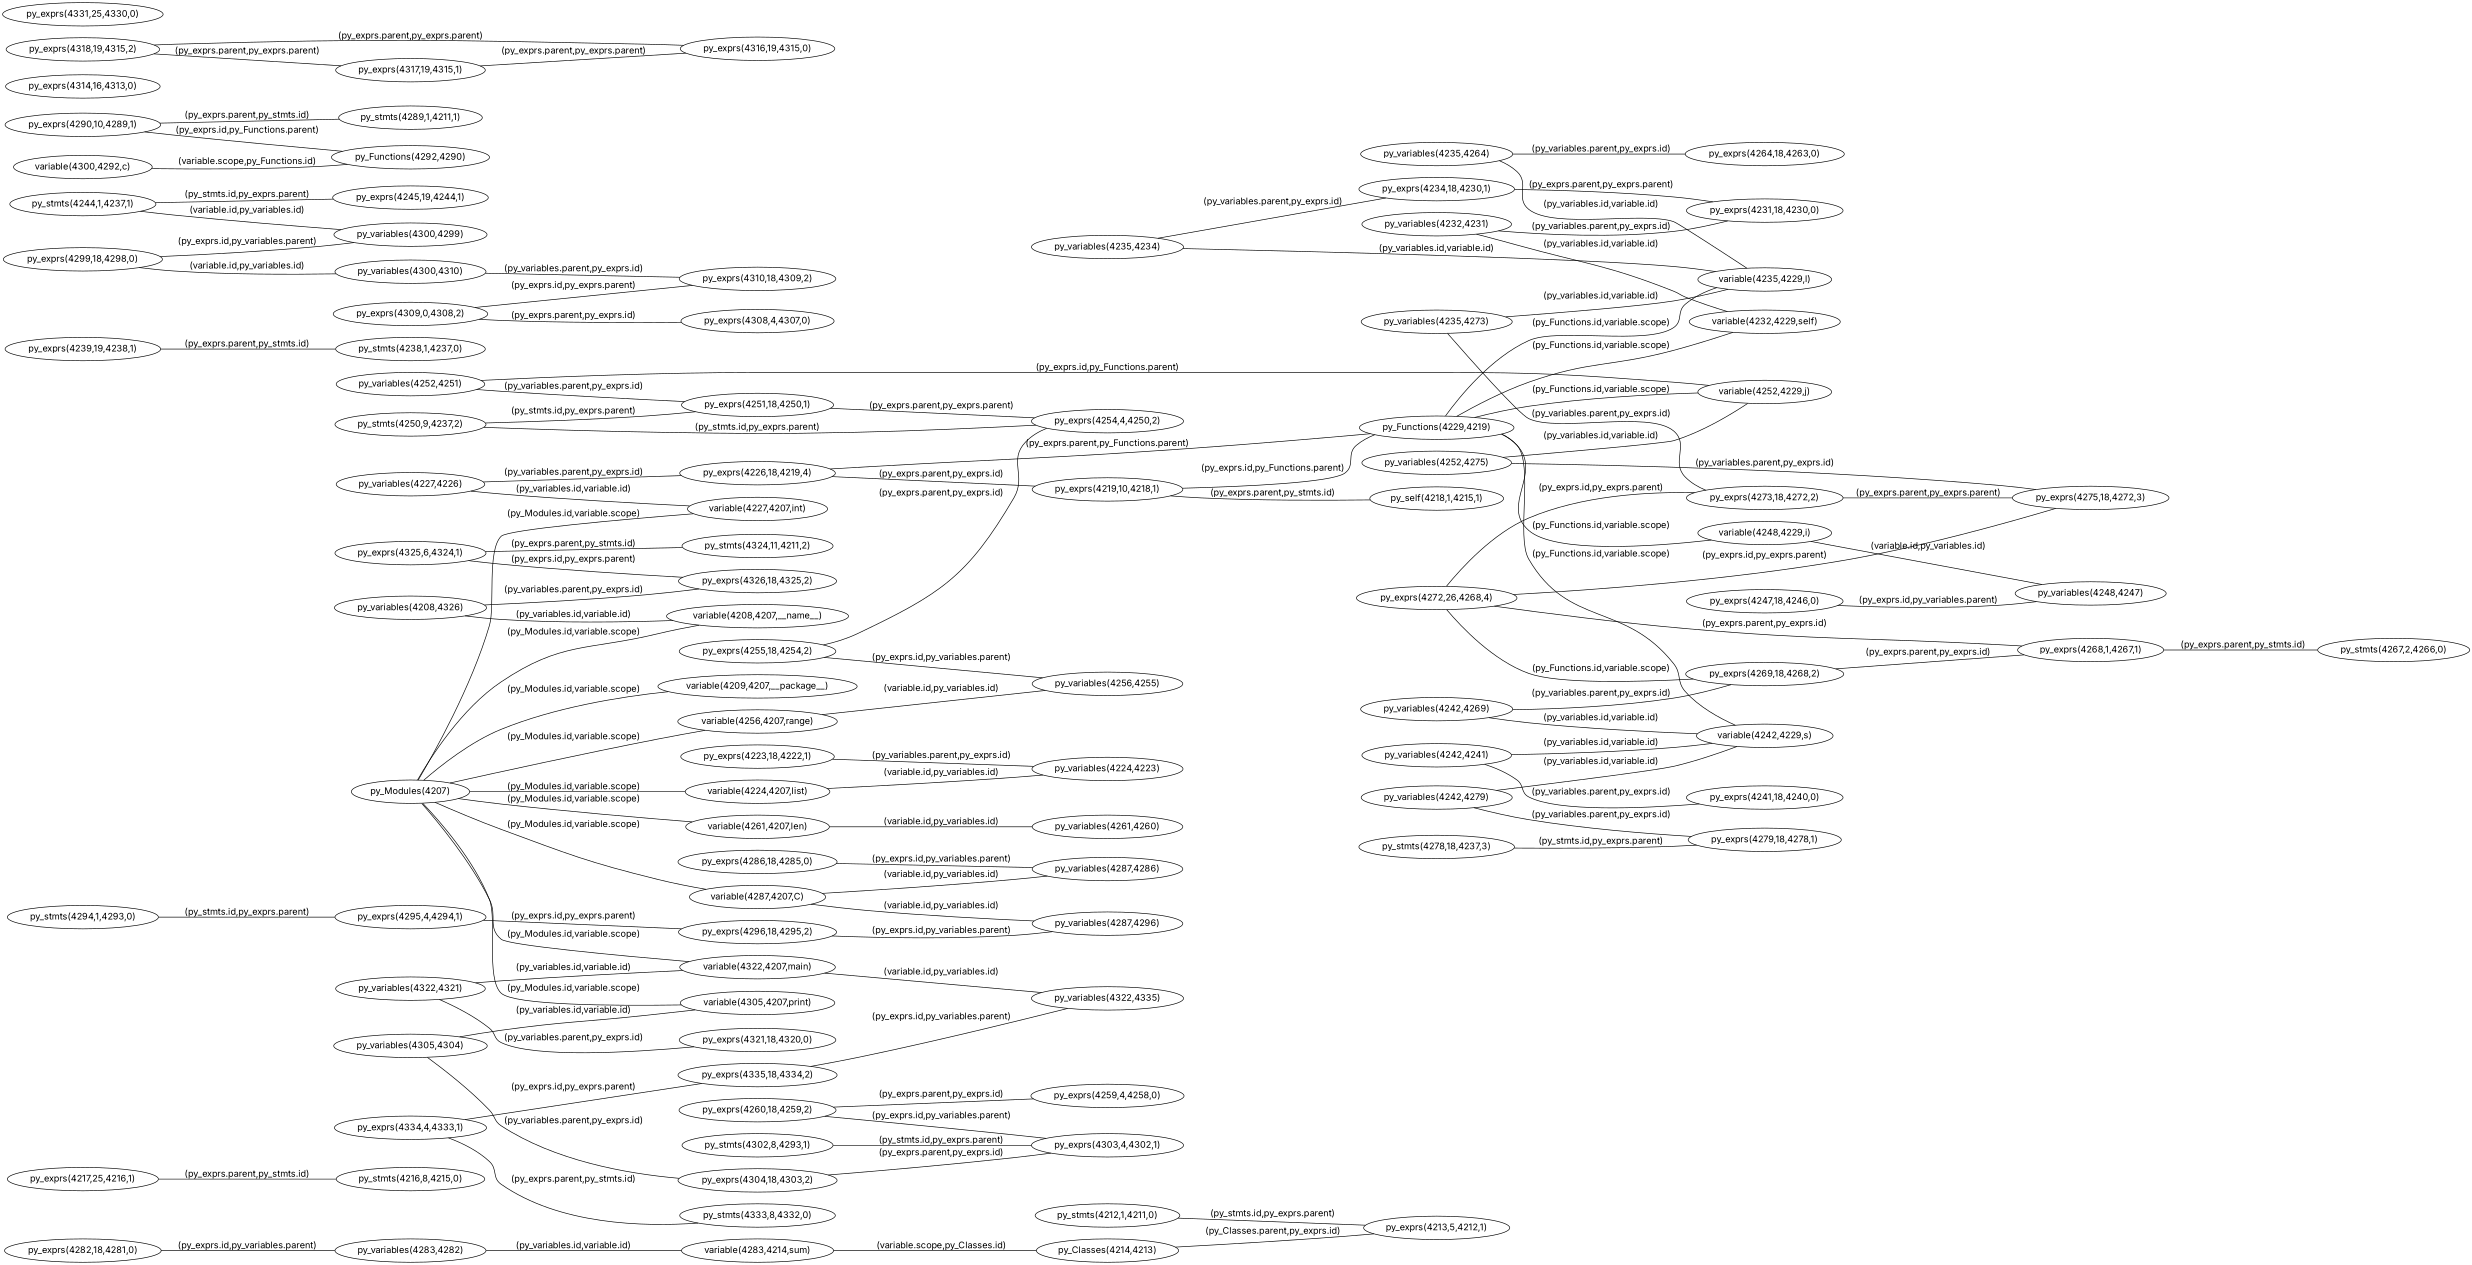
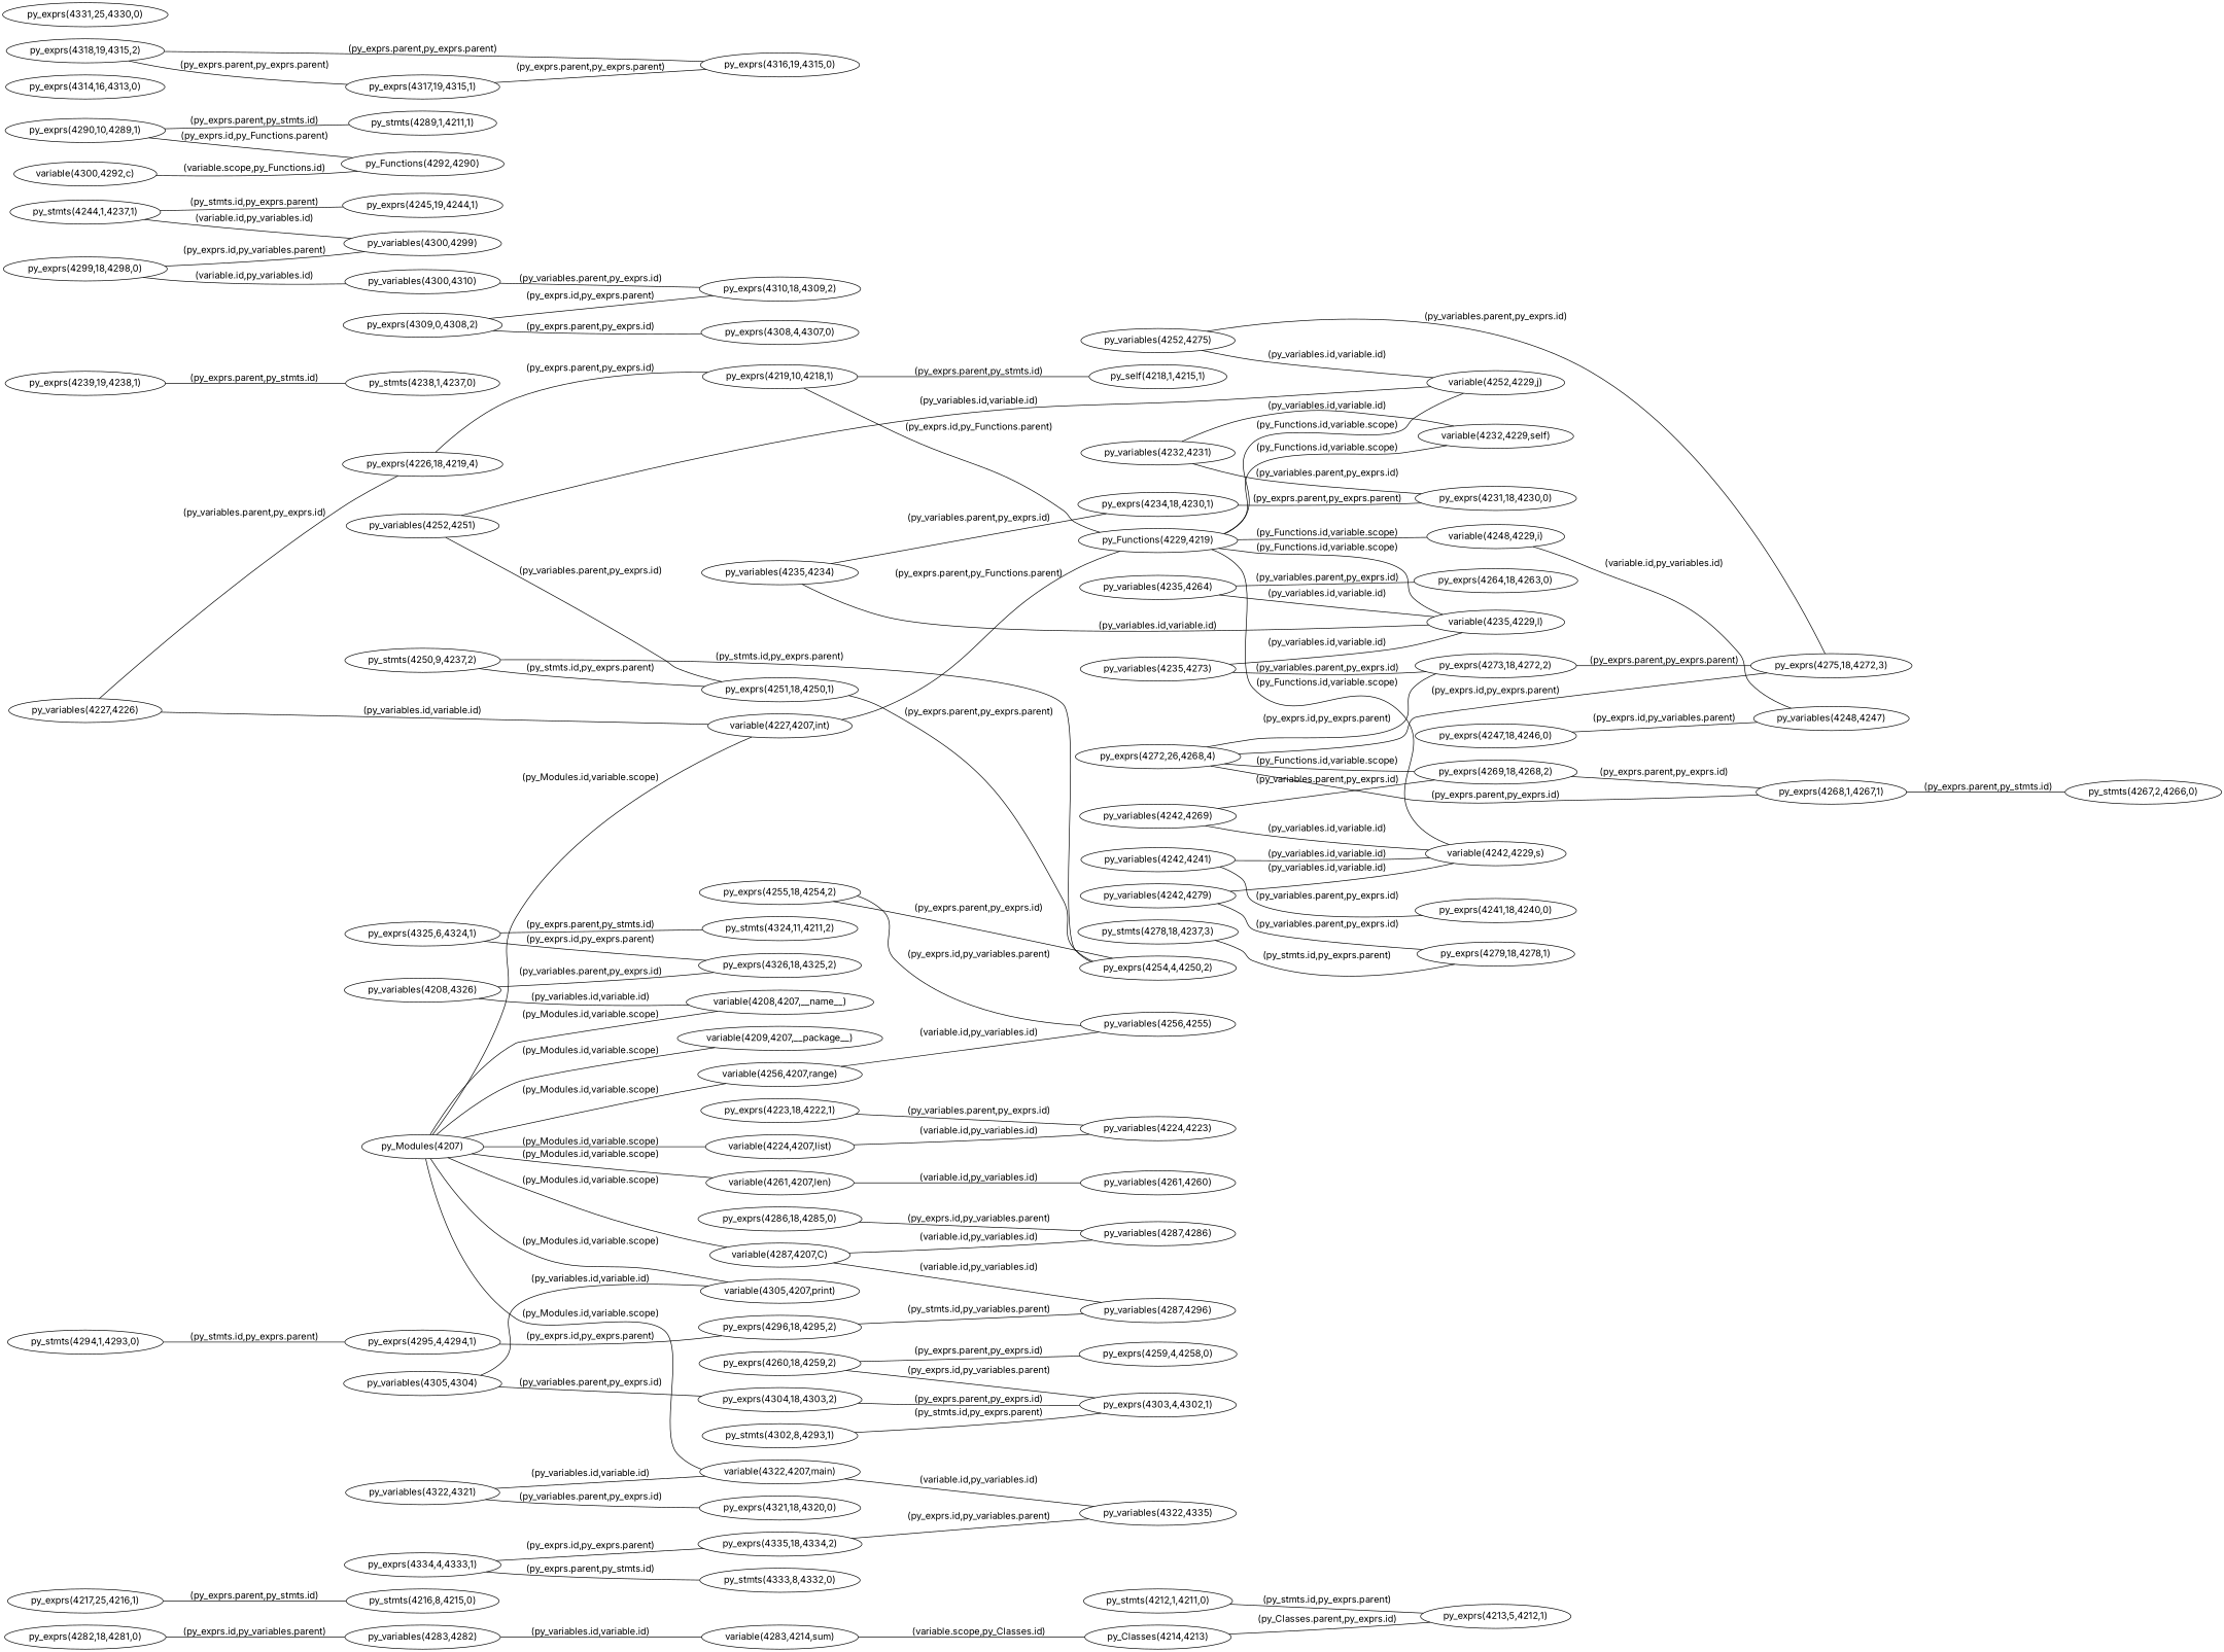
  graph {
    fontname=Inter
    rankdir=LR
    node [fontname=Inter]
    edge [fontname=Inter]
    n1 [label="py_Classes(4214,4213)"]
    n2 [label="py_exprs(4213,5,4212,1)"]
    n3 [label="py_exprs(4217,25,4216,1)"]
    n4 [label="py_stmts(4216,8,4215,0)"]
    n5 [label="py_exprs(4219,10,4218,1)"]
    n6 [label="py_Functions(4229,4219)"]
    n7 [label="py_self(4218,1,4215,1)"]
    n8 [label="variable(4232,4229,self)"]
    n9 [label="variable(4235,4229,l)"]
    n10 [label="variable(4242,4229,s)"]
    n11 [label="variable(4248,4229,i)"]
    n12 [label="variable(4252,4229,j)"]
    n13 [label="py_exprs(4223,18,4222,1)"]
    n14 [label="py_variables(4224,4223)"]
    n15 [label="py_exprs(4226,18,4219,4)"]
    n16 [label="py_exprs(4231,18,4230,0)"]
    n17 [label="py_exprs(4234,18,4230,1)"]
    n18 [label="py_exprs(4239,19,4238,1)"]
    n19 [label="py_stmts(4238,1,4237,0)"]
    n20 [label="py_exprs(4241,18,4240,0)"]
    n21 [label="py_exprs(4245,19,4244,1)"]
    n22 [label="py_exprs(4247,18,4246,0)"]
    n23 [label="py_variables(4248,4247)"]
    n24 [label="py_exprs(4251,18,4250,1)"]
    n25 [label="py_exprs(4254,4,4250,2)"]
    n26 [label="py_exprs(4255,18,4254,2)"]
    n27 [label="py_variables(4256,4255)"]
    n28 [label="py_exprs(4259,4,4258,0)"]
    n29 [label="py_exprs(4260,18,4259,2)"]
    n30 [label="py_exprs(4303,4,4302,1)"]
    n31 [label="py_variables(4261,4260)"]
    n32 [label="py_exprs(4264,18,4263,0)"]
    n33 [label="py_exprs(4268,1,4267,1)"]
    n34 [label="py_stmts(4267,2,4266,0)"]
    n35 [label="py_exprs(4269,18,4268,2)"]
    n36 [label="py_exprs(4272,26,4268,4)"]
    n37 [label="py_exprs(4273,18,4272,2)"]
    n38 [label="py_exprs(4275,18,4272,3)"]
    n39 [label="py_exprs(4279,18,4278,1)"]
    n40 [label="py_exprs(4282,18,4281,0)"]
    n41 [label="py_variables(4283,4282)"]
    n42 [label="variable(4283,4214,sum)"]
    n43 [label="py_exprs(4286,18,4285,0)"]
    n44 [label="py_variables(4287,4286)"]
    n45 [label="py_exprs(4290,10,4289,1)"]
    n46 [label="py_Functions(4292,4290)"]
    n47 [label="py_stmts(4289,1,4211,1)"]
    n48 [label="py_exprs(4295,4,4294,1)"]
    n49 [label="py_exprs(4296,18,4295,2)"]
    n50 [label="py_variables(4287,4296)"]
    n51 [label="py_exprs(4299,18,4298,0)"]
    n52 [label="py_variables(4300,4299)"]
    n53 [label="py_variables(4300,4310)"]
    n54 [label="py_exprs(4304,18,4303,2)"]
    n55 [label="py_exprs(4308,4,4307,0)"]
    n56 [label="py_exprs(4309,0,4308,2)"]
    n57 [label="py_exprs(4310,18,4309,2)"]
    n58 [label="py_exprs(4314,16,4313,0)"]
    n59 [label="py_exprs(4316,19,4315,0)"]
    n60 [label="py_exprs(4317,19,4315,1)"]
    n61 [label="py_exprs(4318,19,4315,2)"]
    n62 [label="py_exprs(4321,18,4320,0)"]
    n63 [label="py_exprs(4325,6,4324,1)"]
    n64 [label="py_exprs(4326,18,4325,2)"]
    n65 [label="py_stmts(4324,11,4211,2)"]
    n66 [label="py_exprs(4331,25,4330,0)"]
    n67 [label="py_exprs(4334,4,4333,1)"]
    n68 [label="py_exprs(4335,18,4334,2)"]
    n69 [label="py_stmts(4333,8,4332,0)"]
    n70 [label="py_variables(4322,4335)"]
    n71 [label="py_Modules(4207)"]
    n72 [label="variable(4208,4207,__name__)"]
    n73 [label="variable(4209,4207,__package__)"]
    n74 [label="variable(4224,4207,list)"]
    n75 [label="variable(4227,4207,int)"]
    n76 [label="variable(4256,4207,range)"]
    n77 [label="variable(4261,4207,len)"]
    n78 [label="variable(4287,4207,C)"]
    n79 [label="variable(4305,4207,print)"]
    n80 [label="variable(4322,4207,main)"]
    n81 [label="py_stmts(4212,1,4211,0)"]
    n82 [label="py_stmts(4244,1,4237,1)"]
    n83 [label="py_stmts(4250,9,4237,2)"]
    n84 [label="py_stmts(4278,18,4237,3)"]
    n85 [label="py_stmts(4294,1,4293,0)"]
    n86 [label="py_stmts(4302,8,4293,1)"]
    n87 [label="py_variables(4208,4326)"]
    n88 [label="py_variables(4227,4226)"]
    n89 [label="py_variables(4232,4231)"]
    n90 [label="py_variables(4235,4234)"]
    n91 [label="py_variables(4235,4264)"]
    n92 [label="py_variables(4235,4273)"]
    n93 [label="py_variables(4242,4241)"]
    n94 [label="py_variables(4242,4269)"]
    n95 [label="py_variables(4242,4279)"]
    n96 [label="py_variables(4252,4251)"]
    n97 [label="py_variables(4252,4275)"]
    n98 [label="py_variables(4305,4304)"]
    n99 [label="py_variables(4322,4321)"]
    n100 [label="variable(4300,4292,c)"]
    n1 -- n2 [label="(py_Classes.parent,py_exprs.id)"]
    n3 -- n4 [label="(py_exprs.parent,py_stmts.id)"]
    n5 -- n6 [label="(py_exprs.id,py_Functions.parent)"]
    n5 -- n7 [label="(py_exprs.parent,py_stmts.id)"]
    n6 -- n8 [label="(py_Functions.id,variable.scope)"]
    n6 -- n9 [label="(py_Functions.id,variable.scope)"]
    n6 -- n10 [label="(py_Functions.id,variable.scope)"]
    n6 -- n11 [label="(py_Functions.id,variable.scope)"]
    n6 -- n12 [label="(py_Functions.id,variable.scope)"]
    n11 -- n23 [label="(variable.id,py_variables.id)"]
    n13 -- n14 [label="(py_variables.parent,py_exprs.id)"]
    n15 -- n5 [label="(py_exprs.parent,py_exprs.id)"]
-   n15 -- n6 [label="(py_exprs.parent,py_Functions.parent)"]
+   n75 -- n6 [label="(py_exprs.parent,py_Functions.parent)"]
    n17 -- n16 [label="(py_exprs.parent,py_exprs.parent)"]
    n18 -- n19 [label="(py_exprs.parent,py_stmts.id)"]
    n22 -- n23 [label="(py_exprs.id,py_variables.parent)"]
    n24 -- n25 [label="(py_exprs.parent,py_exprs.parent)"]
    n26 -- n25 [label="(py_exprs.parent,py_exprs.id)"]
    n26 -- n27 [label="(py_exprs.id,py_variables.parent)"]
    n29 -- n28 [label="(py_exprs.parent,py_exprs.id)"]
    n29 -- n30 [label="(py_exprs.id,py_variables.parent)"]
    n33 -- n34 [label="(py_exprs.parent,py_stmts.id)"]
    n35 -- n33 [label="(py_exprs.parent,py_exprs.id)"]
    n36 -- n33 [label="(py_exprs.parent,py_exprs.id)"]
    n36 -- n35 [label="(py_Functions.id,variable.scope)"]
    n36 -- n37 [label="(py_exprs.id,py_exprs.parent)"]
    n36 -- n38 [label="(py_exprs.id,py_exprs.parent)"]
    n37 -- n38 [label="(py_exprs.parent,py_exprs.parent)"]
    n40 -- n41 [label="(py_exprs.id,py_variables.parent)"]
    n41 -- n42 [label="(py_variables.id,variable.id)"]
    n42 -- n1 [label="(variable.scope,py_Classes.id)"]
    n43 -- n44 [label="(py_exprs.id,py_variables.parent)"]
    n45 -- n46 [label="(py_exprs.id,py_Functions.parent)"]
    n45 -- n47 [label="(py_exprs.parent,py_stmts.id)"]
    n48 -- n49 [label="(py_exprs.id,py_exprs.parent)"]
-   n49 -- n50 [label="(py_exprs.id,py_variables.parent)"]
+   n49 -- n50 [label="(py_stmts.id,py_variables.parent)"]
    n51 -- n52 [label="(py_exprs.id,py_variables.parent)"]
    n51 -- n53 [label="(variable.id,py_variables.id)"]
    n53 -- n57 [label="(py_variables.parent,py_exprs.id)"]
    n54 -- n30 [label="(py_exprs.parent,py_exprs.id)"]
    n56 -- n55 [label="(py_exprs.parent,py_exprs.id)"]
    n56 -- n57 [label="(py_exprs.id,py_exprs.parent)"]
    n60 -- n59 [label="(py_exprs.parent,py_exprs.parent)"]
    n61 -- n59 [label="(py_exprs.parent,py_exprs.parent)"]
    n61 -- n60 [label="(py_exprs.parent,py_exprs.parent)"]
    n63 -- n64 [label="(py_exprs.id,py_exprs.parent)"]
    n63 -- n65 [label="(py_exprs.parent,py_stmts.id)"]
    n67 -- n68 [label="(py_exprs.id,py_exprs.parent)"]
    n67 -- n69 [label="(py_exprs.parent,py_stmts.id)"]
    n68 -- n70 [label="(py_exprs.id,py_variables.parent)"]
    n71 -- n72 [label="(py_Modules.id,variable.scope)"]
    n71 -- n73 [label="(py_Modules.id,variable.scope)"]
    n71 -- n74 [label="(py_Modules.id,variable.scope)"]
    n71 -- n75 [label="(py_Modules.id,variable.scope)"]
    n71 -- n76 [label="(py_Modules.id,variable.scope)"]
    n71 -- n77 [label="(py_Modules.id,variable.scope)"]
    n71 -- n78 [label="(py_Modules.id,variable.scope)"]
    n71 -- n79 [label="(py_Modules.id,variable.scope)"]
    n71 -- n80 [label="(py_Modules.id,variable.scope)"]
    n74 -- n14 [label="(variable.id,py_variables.id)"]
    n76 -- n27 [label="(variable.id,py_variables.id)"]
    n77 -- n31 [label="(variable.id,py_variables.id)"]
    n78 -- n44 [label="(variable.id,py_variables.id)"]
    n78 -- n50 [label="(variable.id,py_variables.id)"]
    n80 -- n70 [label="(variable.id,py_variables.id)"]
    n81 -- n2 [label="(py_stmts.id,py_exprs.parent)"]
    n82 -- n21 [label="(py_stmts.id,py_exprs.parent)"]
    n82 -- n52 [label="(variable.id,py_variables.id)"]
    n83 -- n24 [label="(py_stmts.id,py_exprs.parent)"]
    n83 -- n25 [label="(py_stmts.id,py_exprs.parent)"]
    n84 -- n39 [label="(py_stmts.id,py_exprs.parent)"]
    n85 -- n48 [label="(py_stmts.id,py_exprs.parent)"]
    n86 -- n30 [label="(py_stmts.id,py_exprs.parent)"]
    n87 -- n64 [label="(py_variables.parent,py_exprs.id)"]
    n87 -- n72 [label="(py_variables.id,variable.id)"]
    n88 -- n15 [label="(py_variables.parent,py_exprs.id)"]
    n88 -- n75 [label="(py_variables.id,variable.id)"]
    n89 -- n8 [label="(py_variables.id,variable.id)"]
    n89 -- n16 [label="(py_variables.parent,py_exprs.id)"]
    n90 -- n9 [label="(py_variables.id,variable.id)"]
    n90 -- n17 [label="(py_variables.parent,py_exprs.id)"]
    n91 -- n9 [label="(py_variables.id,variable.id)"]
    n91 -- n32 [label="(py_variables.parent,py_exprs.id)"]
    n92 -- n9 [label="(py_variables.id,variable.id)"]
    n92 -- n37 [label="(py_variables.parent,py_exprs.id)"]
    n93 -- n10 [label="(py_variables.id,variable.id)"]
    n93 -- n20 [label="(py_variables.parent,py_exprs.id)"]
    n94 -- n10 [label="(py_variables.id,variable.id)"]
    n94 -- n35 [label="(py_variables.parent,py_exprs.id)"]
    n95 -- n10 [label="(py_variables.id,variable.id)"]
    n95 -- n39 [label="(py_variables.parent,py_exprs.id)"]
-   n96 -- n12 [label="(py_exprs.id,py_Functions.parent)"]
+   n96 -- n12 [label="(py_variables.id,variable.id)"]
    n96 -- n24 [label="(py_variables.parent,py_exprs.id)"]
    n97 -- n12 [label="(py_variables.id,variable.id)"]
    n97 -- n38 [label="(py_variables.parent,py_exprs.id)"]
    n98 -- n54 [label="(py_variables.parent,py_exprs.id)"]
    n98 -- n79 [label="(py_variables.id,variable.id)"]
    n99 -- n62 [label="(py_variables.parent,py_exprs.id)"]
    n99 -- n80 [label="(py_variables.id,variable.id)"]
    n100 -- n46 [label="(variable.scope,py_Functions.id)"]
  }
